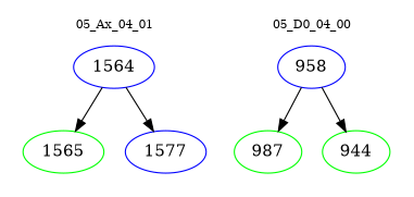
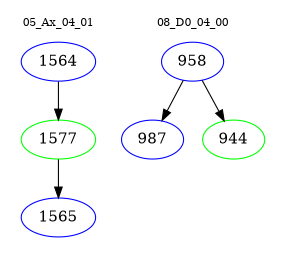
  digraph {
    node [color=blue]
    edge [color=black]
    n1 [label=1564]
-   n2 [color=green label=1565]
-   n3 [label=1577]
+   n2 [label=1565]
+   n3 [color=green label=1577]
    n4 [label=958]
-   n5 [color=green label=987]
+   n5 [label=987]
    n6 [color=green label=944]
    subgraph cluster_1 {
      color=white
      fontsize=10
      label="05_Ax_04_01"
      n1
      n2
      n3
    }
    subgraph cluster_2 {
      color=white
      fontsize=10
-     label="05_D0_04_00"
+     label="08_D0_04_00"
      n4
      n5
      n6
    }
-   n1 -> n2
+   n3 -> n2
    n1 -> n3
    n4 -> n5
    n4 -> n6
  }
